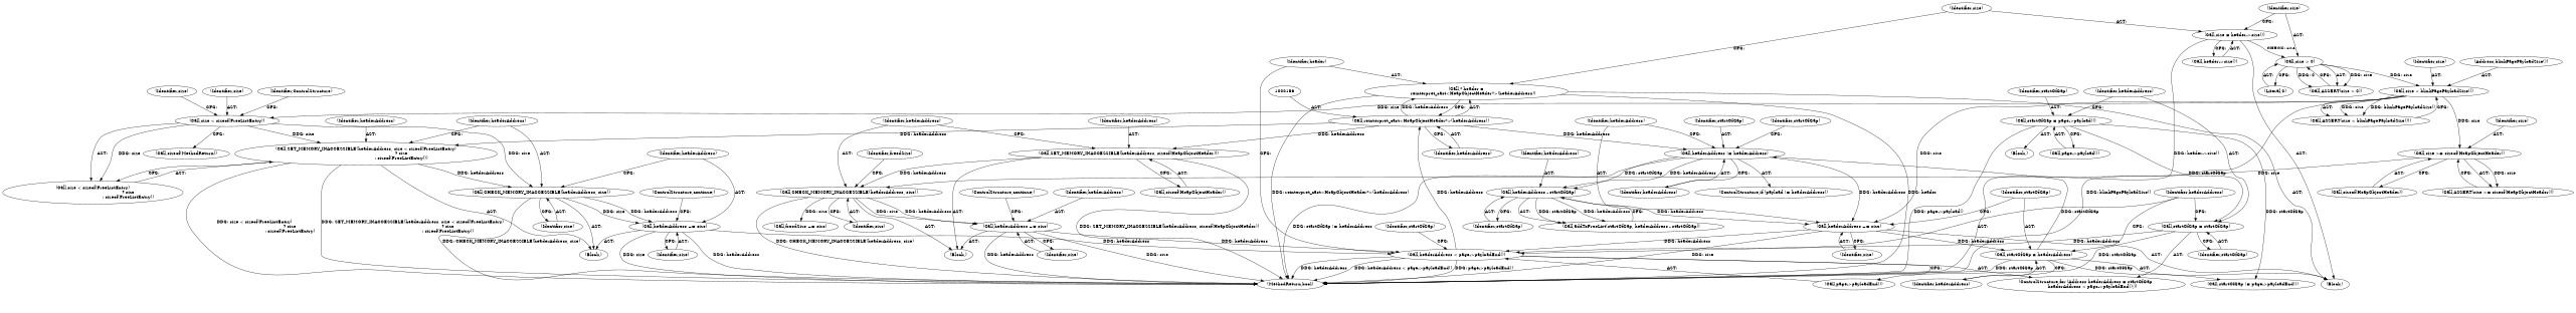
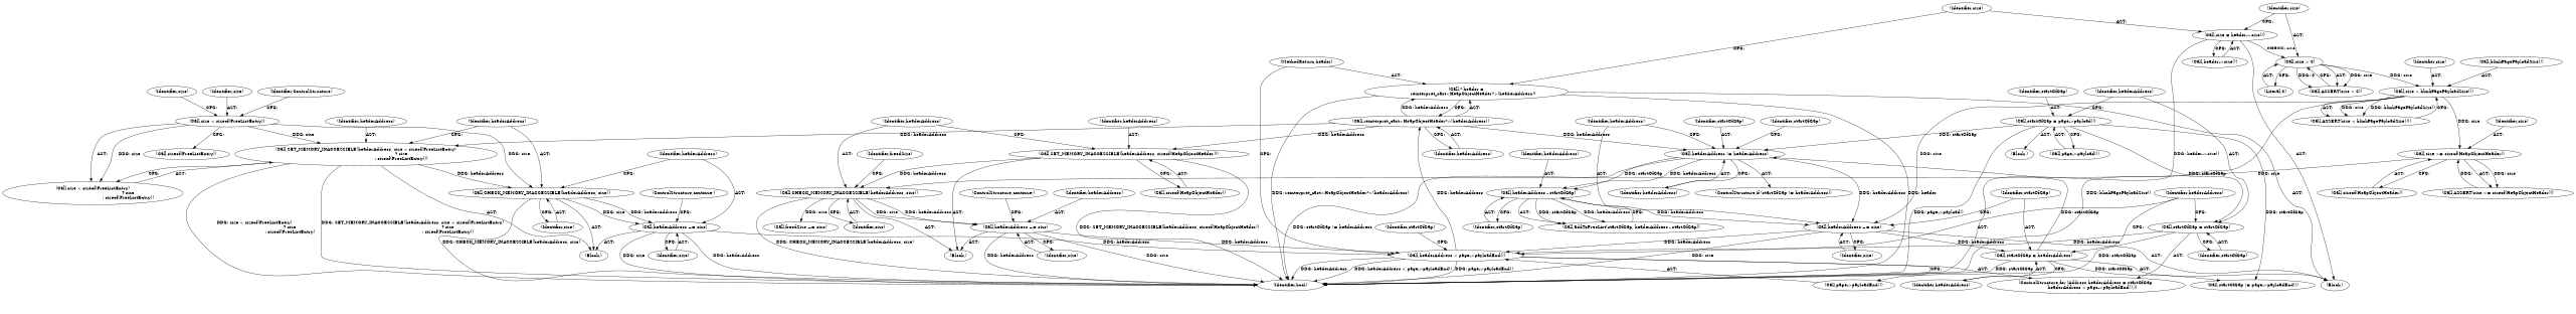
  digraph {
    n1 [label="(Call,* header =\n          reinterpret_cast<HeapObjectHeader*>(headerAddress))"]
    n2 [label="(Call,reinterpret_cast<HeapObjectHeader*>(headerAddress))"]
    n3 [label="(Block,)"]
-   n4 [label="(MethodReturn,bool)"]
+   n4 [label="(Identifier,bool)"]
    n5 [label="(Call,SET_MEMORY_INACCESSIBLE(headerAddress, size < sizeof(FreeListEntry)\n                                                   ? size\n                                                   : sizeof(FreeListEntry)))"]
    n6 [label="(Call,SET_MEMORY_INACCESSIBLE(headerAddress, sizeof(HeapObjectHeader)))"]
    n7 [label="(Call,headerAddress != headerAddress)"]
    n8 [label="(Identifier,headerAddress)"]
    n9 [label="(Block,)"]
    n10 [label="(Call,CHECK_MEMORY_INACCESSIBLE(headerAddress, size))"]
    n11 [label="(Call,size < sizeof(FreeListEntry)\n                                                   ? size\n                                                   : sizeof(FreeListEntry))"]
    n12 [label="(Block,)"]
    n13 [label="(Call,CHECK_MEMORY_INACCESSIBLE(headerAddress, size))"]
    n14 [label="(Call,sizeof(HeapObjectHeader))"]
    n15 [label="(Call,headerAddress += size)"]
    n16 [label="(Call,headerAddress - startOfGap)"]
-   n17 [label="(ControlStructure,if (payload != headerAddress))"]
+   n17 [label="(ControlStructure,if (startOfGap != headerAddress))"]
    n18 [label="(Identifier,headerAddress)"]
    n19 [label="(Call,headerAddress < page->payloadEnd())"]
    n20 [label="(ControlStructure,for (Address headerAddress = startOfGap;\n         headerAddress < page->payloadEnd();))"]
    n21 [label="(Call,page->payloadEnd())"]
    n22 [label="(Call,headerAddress += size)"]
    n23 [label="(Identifier,size)"]
    n24 [label="(Identifier,size)"]
    n25 [label="(Call,size < sizeof(FreeListEntry))"]
-   n26 [label="(Call,sizeof(MethodReturn))"]
+   n26 [label="(Call,sizeof(FreeListEntry))"]
    n27 [label="(Call,size < blinkPagePayloadSize())"]
    n28 [label="(Call,size >= sizeof(HeapObjectHeader))"]
    n29 [label="(Call,ASSERT(size < blinkPagePayloadSize()))"]
    n30 [label="(Call,sizeof(HeapObjectHeader))"]
    n31 [label="(Call,ASSERT(size >= sizeof(HeapObjectHeader)))"]
    n32 [label="(Call,startOfGap = headerAddress)"]
    n33 [label="(Identifier,size)"]
-   n34 [label="(Address,blinkPagePayloadSize())"]
+   n34 [label="(Call,blinkPagePayloadSize())"]
    n35 [label="(Call,size > 0)"]
    n36 [label="(Literal,0)"]
    n37 [label="(Call,ASSERT(size > 0))"]
    n38 [label="(Call,size = header->size())"]
    n39 [label="(Call,header->size())"]
    n40 [label="(Call,headerAddress += size)"]
    n41 [label="(Identifier,size)"]
    n42 [label="(Identifier,size)"]
    n43 [label="(Call,freedSize += size)"]
    n44 [label="(Call,startOfGap = startOfGap)"]
    n45 [label="(Identifier,startOfGap)"]
    n46 [label="(Call,startOfGap = page->payload())"]
    n47 [label="(Call,page->payload())"]
    n48 [label="(Block,)"]
    n49 [label="(Call,startOfGap != page->payloadEnd())"]
    n50 [label="(Identifier,headerAddress)"]
    n51 [label="(Identifier,startOfGap)"]
    n52 [label="(Call,addToFreeList(startOfGap, headerAddress - startOfGap))"]
    n53 [label="(Identifier,size)"]
    n54 [label="(Identifier,headerAddress)"]
    n55 [label="(Identifier,headerAddress)"]
    n56 [label="(ControlStructure,continue;)"]
    n57 [label="(Identifier,freedSize)"]
    n58 [label="(Identifier,headerAddress)"]
    n59 [label="(Identifier,startOfGap)"]
    n60 [label="(Identifier,headerAddress)"]
    n61 [label="(Identifier,ControlStructure)"]
    n62 [label="(Identifier,headerAddress)"]
    n63 [label="(Identifier,startOfGap)"]
    n64 [label="(Identifier,size)"]
    n65 [label="(Identifier,size)"]
    n66 [label="(Identifier,startOfGap)"]
    n67 [label="(ControlStructure,continue;)"]
    n68 [label="(Identifier,headerAddress)"]
    n69 [label="(Identifier,headerAddress)"]
    n70 [label="(Identifier,size)"]
    n71 [label="(Identifier,size)"]
    n72 [label="(Identifier,headerAddress)"]
-   n73 [label="(Identifier,header)"]
+   n73 [label="(MethodReturn,header)"]
    n74 [label="(Identifier,headerAddress)"]
    n75 [label="(Identifier,startOfGap)"]
    n76 [label="(Identifier,headerAddress)"]
    n77 [label="(Identifier,startOfGap)"]
    n78 [label="(Identifier,size)"]
-   1000156
    n1 -> n2 [label="CFG: "]
    n1 -> n3 [label="AST: "]
    n1 -> n4 [label="DDG: reinterpret_cast<HeapObjectHeader*>(headerAddress)"]
    n1 -> n4 [label="DDG: header"]
    n2 -> n1 [label="AST: "]
    n2 -> n1 [label="DDG: headerAddress"]
    n2 -> n5 [label="DDG: headerAddress"]
    n2 -> n6 [label="DDG: headerAddress"]
    n2 -> n7 [label="DDG: headerAddress"]
    n2 -> n8 [label="CFG: "]
    n5 -> n4 [label="DDG: SET_MEMORY_INACCESSIBLE(headerAddress, size < sizeof(FreeListEntry)\n                                                   ? size\n                                                   : sizeof(FreeListEntry))"]
    n5 -> n4 [label="DDG: size < sizeof(FreeListEntry)\n                                                   ? size\n                                                   : sizeof(FreeListEntry)"]
    n5 -> n9 [label="AST: "]
    n5 -> n10 [label="DDG: headerAddress"]
    n5 -> n11 [label="CFG: "]
    n6 -> n4 [label="DDG: SET_MEMORY_INACCESSIBLE(headerAddress, sizeof(HeapObjectHeader))"]
    n6 -> n12 [label="AST: "]
    n6 -> n13 [label="DDG: headerAddress"]
    n6 -> n14 [label="CFG: "]
    n7 -> n4 [label="DDG: startOfGap != headerAddress"]
    n7 -> n15 [label="DDG: headerAddress"]
    n7 -> n16 [label="DDG: headerAddress"]
    n7 -> n16 [label="DDG: startOfGap"]
    n7 -> n17 [label="AST: "]
    n7 -> n18 [label="CFG: "]
    n8 -> n2 [label="AST: "]
    n10 -> n4 [label="DDG: CHECK_MEMORY_INACCESSIBLE(headerAddress, size)"]
    n10 -> n9 [label="AST: "]
    n10 -> n22 [label="DDG: size"]
    n10 -> n22 [label="DDG: headerAddress"]
    n10 -> n24 [label="CFG: "]
    n11 -> n5 [label="AST: "]
    n13 -> n4 [label="DDG: CHECK_MEMORY_INACCESSIBLE(headerAddress, size)"]
    n13 -> n12 [label="AST: "]
    n13 -> n40 [label="DDG: size"]
    n13 -> n40 [label="DDG: headerAddress"]
    n13 -> n42 [label="CFG: "]
    n13 -> n43 [label="DDG: size"]
    n14 -> n6 [label="AST: "]
    n15 -> n3 [label="AST: "]
    n15 -> n4 [label="DDG: size"]
    n15 -> n19 [label="DDG: headerAddress"]
    n15 -> n32 [label="DDG: headerAddress"]
    n15 -> n33 [label="CFG: "]
    n16 -> n15 [label="DDG: headerAddress"]
    n16 -> n51 [label="CFG: "]
    n16 -> n52 [label="AST: "]
    n16 -> n52 [label="DDG: startOfGap"]
    n16 -> n52 [label="DDG: headerAddress"]
    n18 -> n7 [label="AST: "]
    n19 -> n2 [label="DDG: headerAddress"]
    n19 -> n4 [label="DDG: headerAddress"]
    n19 -> n4 [label="DDG: headerAddress < page->payloadEnd()"]
    n19 -> n4 [label="DDG: page->payloadEnd()"]
    n19 -> n20 [label="AST: "]
    n19 -> n21 [label="CFG: "]
    n21 -> n19 [label="AST: "]
    n22 -> n4 [label="DDG: headerAddress"]
    n22 -> n4 [label="DDG: size"]
    n22 -> n9 [label="AST: "]
    n22 -> n19 [label="DDG: headerAddress"]
    n22 -> n23 [label="CFG: "]
    n23 -> n22 [label="AST: "]
    n24 -> n10 [label="AST: "]
    n25 -> n5 [label="DDG: size"]
    n25 -> n10 [label="DDG: size"]
    n25 -> n11 [label="AST: "]
    n25 -> n11 [label="DDG: size"]
    n25 -> n26 [label="CFG: "]
    n27 -> n4 [label="DDG: blinkPagePayloadSize()"]
    n27 -> n15 [label="DDG: size"]
-   n27 -> n25 [label="DDG: size"]
    n27 -> n28 [label="DDG: size"]
    n27 -> n29 [label="AST: "]
    n27 -> n29 [label="DDG: size"]
    n27 -> n29 [label="DDG: blinkPagePayloadSize()"]
    n28 -> n13 [label="DDG: size"]
    n28 -> n30 [label="CFG: "]
    n28 -> n31 [label="AST: "]
    n28 -> n31 [label="DDG: size"]
    n29 -> n27 [label="CFG: "]
    n30 -> n28 [label="AST: "]
-   n31 -> n28 [label="CFG: "]
+   n31 -> n28 [label="DDG: "]
    n32 -> n3 [label="AST: "]
    n32 -> n4 [label="DDG: startOfGap"]
    n32 -> n7 [label="DDG: startOfGap"]
    n32 -> n49 [label="DDG: startOfGap"]
    n32 -> n50 [label="CFG: "]
    n33 -> n15 [label="AST: "]
    n34 -> n27 [label="AST: "]
    n35 -> n27 [label="DDG: size"]
    n35 -> n36 [label="CFG: "]
    n35 -> n37 [label="AST: "]
    n35 -> n37 [label="DDG: size"]
    n35 -> n37 [label="DDG: 0"]
    n36 -> n35 [label="AST: "]
    n37 -> n35 [label="CFG: "]
    n38 -> n3 [label="AST: "]
    n38 -> n4 [label="DDG: header->size()"]
    n38 -> n35 [label="CHECK: size"]
    n38 -> n39 [label="CFG: "]
    n39 -> n38 [label="AST: "]
    n40 -> n4 [label="DDG: size"]
    n40 -> n4 [label="DDG: headerAddress"]
    n40 -> n12 [label="AST: "]
    n40 -> n19 [label="DDG: headerAddress"]
    n40 -> n41 [label="CFG: "]
    n41 -> n40 [label="AST: "]
    n42 -> n13 [label="AST: "]
    n44 -> n4 [label="DDG: startOfGap"]
    n44 -> n19 [label="DDG: headerAddress"]
    n44 -> n20 [label="AST: "]
    n44 -> n45 [label="CFG: "]
    n45 -> n44 [label="AST: "]
    n46 -> n4 [label="DDG: page->payload()"]
+   n46 -> n7 [label="DDG: startOfGap"]
    n46 -> n44 [label="DDG: startOfGap"]
    n46 -> n47 [label="CFG: "]
    n46 -> n48 [label="AST: "]
    n46 -> n49 [label="DDG: startOfGap"]
    n47 -> n46 [label="AST: "]
    n50 -> n32 [label="AST: "]
    n51 -> n16 [label="AST: "]
    n52 -> n16 [label="CFG: "]
    n53 -> n28 [label="AST: "]
    n54 -> n5 [label="AST: "]
    n55 -> n16 [label="AST: "]
    n56 -> n40 [label="CFG: "]
    n57 -> n13 [label="CFG: "]
    n58 -> n7 [label="CFG: "]
    n58 -> n15 [label="AST: "]
    n59 -> n7 [label="AST: "]
    n60 -> n5 [label="CFG: "]
    n60 -> n10 [label="AST: "]
    n61 -> n25 [label="CFG: "]
    n62 -> n40 [label="AST: "]
    n63 -> n46 [label="AST: "]
    n64 -> n35 [label="AST: "]
    n64 -> n38 [label="CFG: "]
    n65 -> n1 [label="CFG: "]
    n65 -> n38 [label="AST: "]
    n66 -> n19 [label="CFG: "]
    n67 -> n22 [label="CFG: "]
    n68 -> n6 [label="CFG: "]
    n68 -> n13 [label="AST: "]
    n69 -> n44 [label="AST: "]
    n69 -> n46 [label="CFG: "]
    n70 -> n27 [label="AST: "]
    n71 -> n25 [label="CFG: "]
    n72 -> n19 [label="AST: "]
    n72 -> n32 [label="CFG: "]
    n72 -> n44 [label="CFG: "]
    n73 -> n1 [label="AST: "]
    n73 -> n19 [label="CFG: "]
    n74 -> n6 [label="AST: "]
    n75 -> n15 [label="CFG: "]
    n75 -> n32 [label="AST: "]
    n76 -> n10 [label="CFG: "]
    n76 -> n22 [label="AST: "]
    n77 -> n7 [label="CFG: "]
    n78 -> n25 [label="AST: "]
-   1000156 -> n2 [label="AST: "]
  }
